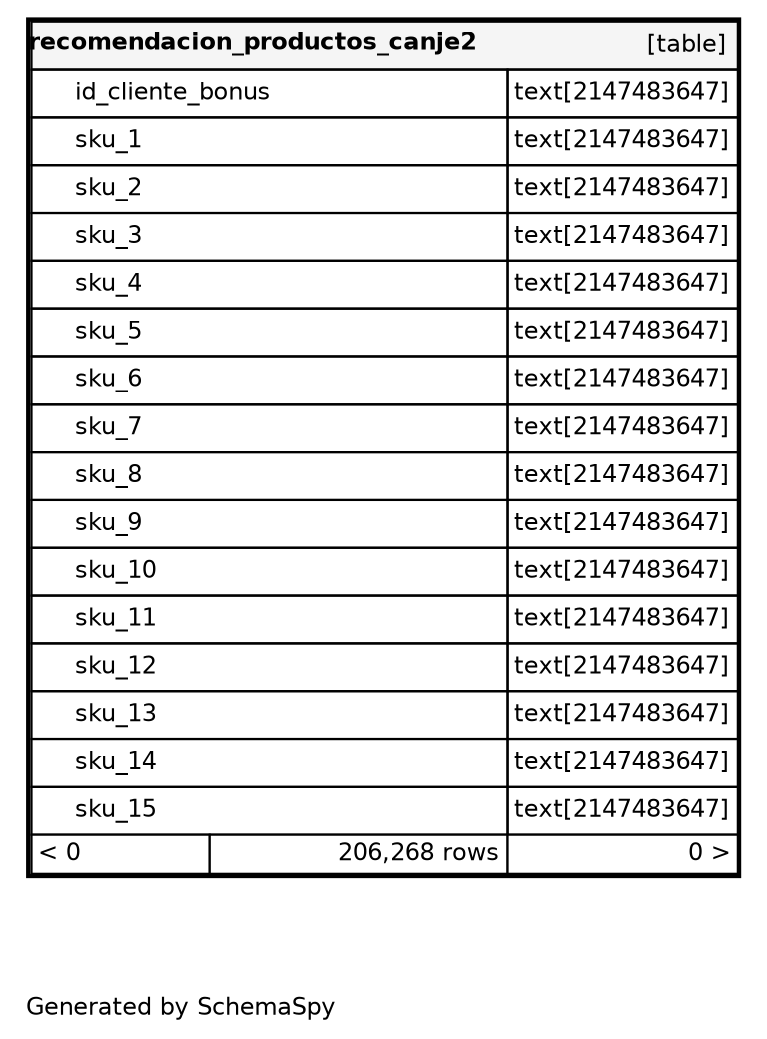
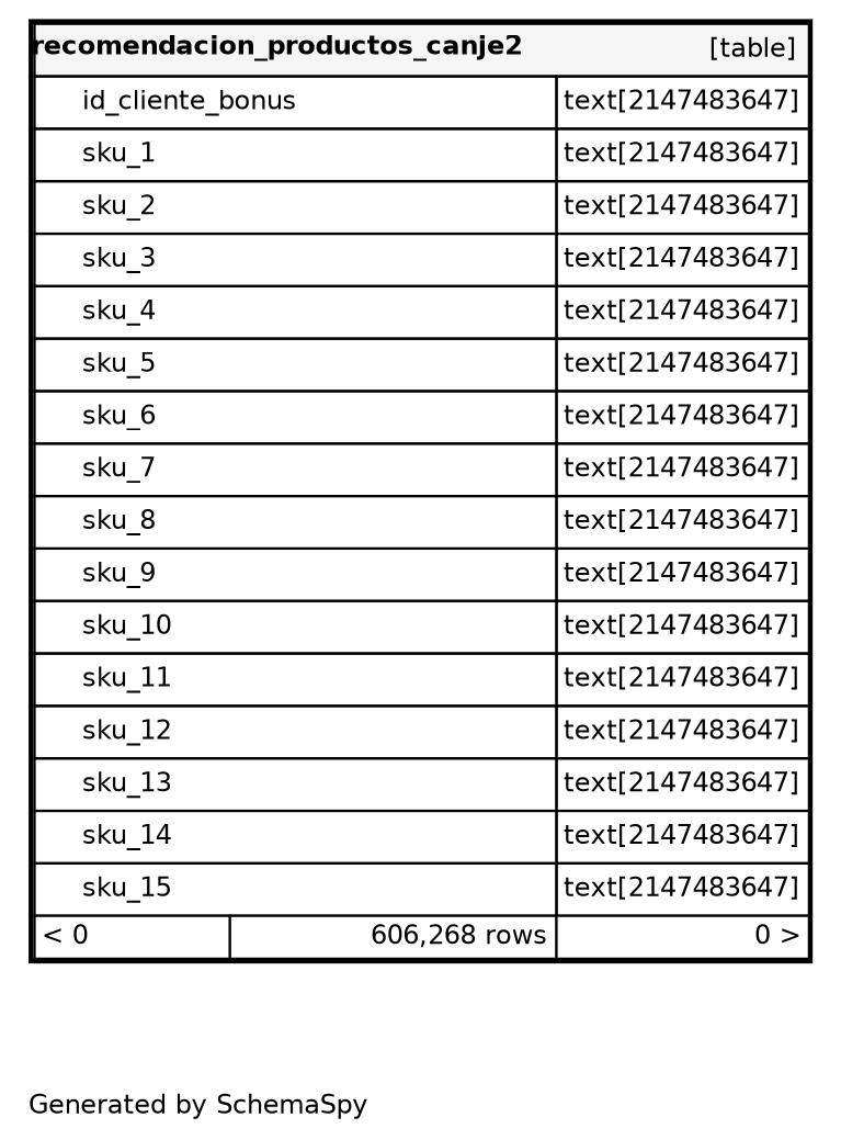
  digraph {
    bgcolor="#ffffff"
    fontname=Helvetica
    fontsize=11
    label="\nGenerated by SchemaSpy"
    labeljust=l
    nodesep=0.18
    rankdir=TB
    ranksep=0.46
    ration=compress
-   n1 [fontname=Helvetica fontsize=11 label=<     <TABLE BORDER="2" CELLBORDER="1" CELLSPACING="0" BGCOLOR="#ffffff">       <TR><TD COLSPAN="4"  BGCOLOR="#f5f5f5"><TABLE BORDER="0" CELLSPACING="0"><TR><TD ALIGN="LEFT" FIXEDSIZE="TRUE" WIDTH="198" HEIGHT="16"><B>recomendacion_productos_canje2</B></TD><TD ALIGN="RIGHT">[table]</TD></TR></TABLE></TD></TR>       <TR><TD PORT="id_cliente_bonus" COLSPAN="2" ALIGN="LEFT"><TABLE BORDER="0" CELLSPACING="0" ALIGN="LEFT"><TR ALIGN="LEFT"><TD ALIGN="LEFT" FIXEDSIZE="TRUE" WIDTH="15" HEIGHT="16"></TD><TD ALIGN="LEFT" FIXEDSIZE="TRUE" WIDTH="198" HEIGHT="16">id_cliente_bonus</TD></TR></TABLE></TD><TD PORT="id_cliente_bonus.type" ALIGN="LEFT">text[2147483647]</TD></TR>       <TR><TD PORT="sku_1" COLSPAN="2" ALIGN="LEFT"><TABLE BORDER="0" CELLSPACING="0" ALIGN="LEFT"><TR ALIGN="LEFT"><TD ALIGN="LEFT" FIXEDSIZE="TRUE" WIDTH="15" HEIGHT="16"></TD><TD ALIGN="LEFT" FIXEDSIZE="TRUE" WIDTH="198" HEIGHT="16">sku_1</TD></TR></TABLE></TD><TD PORT="sku_1.type" ALIGN="LEFT">text[2147483647]</TD></TR>       <TR><TD PORT="sku_2" COLSPAN="2" ALIGN="LEFT"><TABLE BORDER="0" CELLSPACING="0" ALIGN="LEFT"><TR ALIGN="LEFT"><TD ALIGN="LEFT" FIXEDSIZE="TRUE" WIDTH="15" HEIGHT="16"></TD><TD ALIGN="LEFT" FIXEDSIZE="TRUE" WIDTH="198" HEIGHT="16">sku_2</TD></TR></TABLE></TD><TD PORT="sku_2.type" ALIGN="LEFT">text[2147483647]</TD></TR>       <TR><TD PORT="sku_3" COLSPAN="2" ALIGN="LEFT"><TABLE BORDER="0" CELLSPACING="0" ALIGN="LEFT"><TR ALIGN="LEFT"><TD ALIGN="LEFT" FIXEDSIZE="TRUE" WIDTH="15" HEIGHT="16"></TD><TD ALIGN="LEFT" FIXEDSIZE="TRUE" WIDTH="198" HEIGHT="16">sku_3</TD></TR></TABLE></TD><TD PORT="sku_3.type" ALIGN="LEFT">text[2147483647]</TD></TR>       <TR><TD PORT="sku_4" COLSPAN="2" ALIGN="LEFT"><TABLE BORDER="0" CELLSPACING="0" ALIGN="LEFT"><TR ALIGN="LEFT"><TD ALIGN="LEFT" FIXEDSIZE="TRUE" WIDTH="15" HEIGHT="16"></TD><TD ALIGN="LEFT" FIXEDSIZE="TRUE" WIDTH="198" HEIGHT="16">sku_4</TD></TR></TABLE></TD><TD PORT="sku_4.type" ALIGN="LEFT">text[2147483647]</TD></TR>       <TR><TD PORT="sku_5" COLSPAN="2" ALIGN="LEFT"><TABLE BORDER="0" CELLSPACING="0" ALIGN="LEFT"><TR ALIGN="LEFT"><TD ALIGN="LEFT" FIXEDSIZE="TRUE" WIDTH="15" HEIGHT="16"></TD><TD ALIGN="LEFT" FIXEDSIZE="TRUE" WIDTH="198" HEIGHT="16">sku_5</TD></TR></TABLE></TD><TD PORT="sku_5.type" ALIGN="LEFT">text[2147483647]</TD></TR>       <TR><TD PORT="sku_6" COLSPAN="2" ALIGN="LEFT"><TABLE BORDER="0" CELLSPACING="0" ALIGN="LEFT"><TR ALIGN="LEFT"><TD ALIGN="LEFT" FIXEDSIZE="TRUE" WIDTH="15" HEIGHT="16"></TD><TD ALIGN="LEFT" FIXEDSIZE="TRUE" WIDTH="198" HEIGHT="16">sku_6</TD></TR></TABLE></TD><TD PORT="sku_6.type" ALIGN="LEFT">text[2147483647]</TD></TR>       <TR><TD PORT="sku_7" COLSPAN="2" ALIGN="LEFT"><TABLE BORDER="0" CELLSPACING="0" ALIGN="LEFT"><TR ALIGN="LEFT"><TD ALIGN="LEFT" FIXEDSIZE="TRUE" WIDTH="15" HEIGHT="16"></TD><TD ALIGN="LEFT" FIXEDSIZE="TRUE" WIDTH="198" HEIGHT="16">sku_7</TD></TR></TABLE></TD><TD PORT="sku_7.type" ALIGN="LEFT">text[2147483647]</TD></TR>       <TR><TD PORT="sku_8" COLSPAN="2" ALIGN="LEFT"><TABLE BORDER="0" CELLSPACING="0" ALIGN="LEFT"><TR ALIGN="LEFT"><TD ALIGN="LEFT" FIXEDSIZE="TRUE" WIDTH="15" HEIGHT="16"></TD><TD ALIGN="LEFT" FIXEDSIZE="TRUE" WIDTH="198" HEIGHT="16">sku_8</TD></TR></TABLE></TD><TD PORT="sku_8.type" ALIGN="LEFT">text[2147483647]</TD></TR>       <TR><TD PORT="sku_9" COLSPAN="2" ALIGN="LEFT"><TABLE BORDER="0" CELLSPACING="0" ALIGN="LEFT"><TR ALIGN="LEFT"><TD ALIGN="LEFT" FIXEDSIZE="TRUE" WIDTH="15" HEIGHT="16"></TD><TD ALIGN="LEFT" FIXEDSIZE="TRUE" WIDTH="198" HEIGHT="16">sku_9</TD></TR></TABLE></TD><TD PORT="sku_9.type" ALIGN="LEFT">text[2147483647]</TD></TR>       <TR><TD PORT="sku_10" COLSPAN="2" ALIGN="LEFT"><TABLE BORDER="0" CELLSPACING="0" ALIGN="LEFT"><TR ALIGN="LEFT"><TD ALIGN="LEFT" FIXEDSIZE="TRUE" WIDTH="15" HEIGHT="16"></TD><TD ALIGN="LEFT" FIXEDSIZE="TRUE" WIDTH="198" HEIGHT="16">sku_10</TD></TR></TABLE></TD><TD PORT="sku_10.type" ALIGN="LEFT">text[2147483647]</TD></TR>       <TR><TD PORT="sku_11" COLSPAN="2" ALIGN="LEFT"><TABLE BORDER="0" CELLSPACING="0" ALIGN="LEFT"><TR ALIGN="LEFT"><TD ALIGN="LEFT" FIXEDSIZE="TRUE" WIDTH="15" HEIGHT="16"></TD><TD ALIGN="LEFT" FIXEDSIZE="TRUE" WIDTH="198" HEIGHT="16">sku_11</TD></TR></TABLE></TD><TD PORT="sku_11.type" ALIGN="LEFT">text[2147483647]</TD></TR>       <TR><TD PORT="sku_12" COLSPAN="2" ALIGN="LEFT"><TABLE BORDER="0" CELLSPACING="0" ALIGN="LEFT"><TR ALIGN="LEFT"><TD ALIGN="LEFT" FIXEDSIZE="TRUE" WIDTH="15" HEIGHT="16"></TD><TD ALIGN="LEFT" FIXEDSIZE="TRUE" WIDTH="198" HEIGHT="16">sku_12</TD></TR></TABLE></TD><TD PORT="sku_12.type" ALIGN="LEFT">text[2147483647]</TD></TR>       <TR><TD PORT="sku_13" COLSPAN="2" ALIGN="LEFT"><TABLE BORDER="0" CELLSPACING="0" ALIGN="LEFT"><TR ALIGN="LEFT"><TD ALIGN="LEFT" FIXEDSIZE="TRUE" WIDTH="15" HEIGHT="16"></TD><TD ALIGN="LEFT" FIXEDSIZE="TRUE" WIDTH="198" HEIGHT="16">sku_13</TD></TR></TABLE></TD><TD PORT="sku_13.type" ALIGN="LEFT">text[2147483647]</TD></TR>       <TR><TD PORT="sku_14" COLSPAN="2" ALIGN="LEFT"><TABLE BORDER="0" CELLSPACING="0" ALIGN="LEFT"><TR ALIGN="LEFT"><TD ALIGN="LEFT" FIXEDSIZE="TRUE" WIDTH="15" HEIGHT="16"></TD><TD ALIGN="LEFT" FIXEDSIZE="TRUE" WIDTH="198" HEIGHT="16">sku_14</TD></TR></TABLE></TD><TD PORT="sku_14.type" ALIGN="LEFT">text[2147483647]</TD></TR>       <TR><TD PORT="sku_15" COLSPAN="2" ALIGN="LEFT"><TABLE BORDER="0" CELLSPACING="0" ALIGN="LEFT"><TR ALIGN="LEFT"><TD ALIGN="LEFT" FIXEDSIZE="TRUE" WIDTH="15" HEIGHT="16"></TD><TD ALIGN="LEFT" FIXEDSIZE="TRUE" WIDTH="198" HEIGHT="16">sku_15</TD></TR></TABLE></TD><TD PORT="sku_15.type" ALIGN="LEFT">text[2147483647]</TD></TR>       <TR><TD ALIGN="LEFT" BGCOLOR="#ffffff">&lt; 0</TD><TD ALIGN="RIGHT" BGCOLOR="#ffffff">206,268 rows</TD><TD ALIGN="RIGHT" BGCOLOR="#ffffff">0 &gt;</TD></TR>     </TABLE>> shape=plaintext]
+   n1 [fontname=Helvetica fontsize=11 label=<     <TABLE BORDER="2" CELLBORDER="1" CELLSPACING="0" BGCOLOR="#ffffff">       <TR><TD COLSPAN="4"  BGCOLOR="#f5f5f5"><TABLE BORDER="0" CELLSPACING="0"><TR><TD ALIGN="LEFT" FIXEDSIZE="TRUE" WIDTH="198" HEIGHT="16"><B>recomendacion_productos_canje2</B></TD><TD ALIGN="RIGHT">[table]</TD></TR></TABLE></TD></TR>       <TR><TD PORT="id_cliente_bonus" COLSPAN="2" ALIGN="LEFT"><TABLE BORDER="0" CELLSPACING="0" ALIGN="LEFT"><TR ALIGN="LEFT"><TD ALIGN="LEFT" FIXEDSIZE="TRUE" WIDTH="15" HEIGHT="16"></TD><TD ALIGN="LEFT" FIXEDSIZE="TRUE" WIDTH="198" HEIGHT="16">id_cliente_bonus</TD></TR></TABLE></TD><TD PORT="id_cliente_bonus.type" ALIGN="LEFT">text[2147483647]</TD></TR>       <TR><TD PORT="sku_1" COLSPAN="2" ALIGN="LEFT"><TABLE BORDER="0" CELLSPACING="0" ALIGN="LEFT"><TR ALIGN="LEFT"><TD ALIGN="LEFT" FIXEDSIZE="TRUE" WIDTH="15" HEIGHT="16"></TD><TD ALIGN="LEFT" FIXEDSIZE="TRUE" WIDTH="198" HEIGHT="16">sku_1</TD></TR></TABLE></TD><TD PORT="sku_1.type" ALIGN="LEFT">text[2147483647]</TD></TR>       <TR><TD PORT="sku_2" COLSPAN="2" ALIGN="LEFT"><TABLE BORDER="0" CELLSPACING="0" ALIGN="LEFT"><TR ALIGN="LEFT"><TD ALIGN="LEFT" FIXEDSIZE="TRUE" WIDTH="15" HEIGHT="16"></TD><TD ALIGN="LEFT" FIXEDSIZE="TRUE" WIDTH="198" HEIGHT="16">sku_2</TD></TR></TABLE></TD><TD PORT="sku_2.type" ALIGN="LEFT">text[2147483647]</TD></TR>       <TR><TD PORT="sku_3" COLSPAN="2" ALIGN="LEFT"><TABLE BORDER="0" CELLSPACING="0" ALIGN="LEFT"><TR ALIGN="LEFT"><TD ALIGN="LEFT" FIXEDSIZE="TRUE" WIDTH="15" HEIGHT="16"></TD><TD ALIGN="LEFT" FIXEDSIZE="TRUE" WIDTH="198" HEIGHT="16">sku_3</TD></TR></TABLE></TD><TD PORT="sku_3.type" ALIGN="LEFT">text[2147483647]</TD></TR>       <TR><TD PORT="sku_4" COLSPAN="2" ALIGN="LEFT"><TABLE BORDER="0" CELLSPACING="0" ALIGN="LEFT"><TR ALIGN="LEFT"><TD ALIGN="LEFT" FIXEDSIZE="TRUE" WIDTH="15" HEIGHT="16"></TD><TD ALIGN="LEFT" FIXEDSIZE="TRUE" WIDTH="198" HEIGHT="16">sku_4</TD></TR></TABLE></TD><TD PORT="sku_4.type" ALIGN="LEFT">text[2147483647]</TD></TR>       <TR><TD PORT="sku_5" COLSPAN="2" ALIGN="LEFT"><TABLE BORDER="0" CELLSPACING="0" ALIGN="LEFT"><TR ALIGN="LEFT"><TD ALIGN="LEFT" FIXEDSIZE="TRUE" WIDTH="15" HEIGHT="16"></TD><TD ALIGN="LEFT" FIXEDSIZE="TRUE" WIDTH="198" HEIGHT="16">sku_5</TD></TR></TABLE></TD><TD PORT="sku_5.type" ALIGN="LEFT">text[2147483647]</TD></TR>       <TR><TD PORT="sku_6" COLSPAN="2" ALIGN="LEFT"><TABLE BORDER="0" CELLSPACING="0" ALIGN="LEFT"><TR ALIGN="LEFT"><TD ALIGN="LEFT" FIXEDSIZE="TRUE" WIDTH="15" HEIGHT="16"></TD><TD ALIGN="LEFT" FIXEDSIZE="TRUE" WIDTH="198" HEIGHT="16">sku_6</TD></TR></TABLE></TD><TD PORT="sku_6.type" ALIGN="LEFT">text[2147483647]</TD></TR>       <TR><TD PORT="sku_7" COLSPAN="2" ALIGN="LEFT"><TABLE BORDER="0" CELLSPACING="0" ALIGN="LEFT"><TR ALIGN="LEFT"><TD ALIGN="LEFT" FIXEDSIZE="TRUE" WIDTH="15" HEIGHT="16"></TD><TD ALIGN="LEFT" FIXEDSIZE="TRUE" WIDTH="198" HEIGHT="16">sku_7</TD></TR></TABLE></TD><TD PORT="sku_7.type" ALIGN="LEFT">text[2147483647]</TD></TR>       <TR><TD PORT="sku_8" COLSPAN="2" ALIGN="LEFT"><TABLE BORDER="0" CELLSPACING="0" ALIGN="LEFT"><TR ALIGN="LEFT"><TD ALIGN="LEFT" FIXEDSIZE="TRUE" WIDTH="15" HEIGHT="16"></TD><TD ALIGN="LEFT" FIXEDSIZE="TRUE" WIDTH="198" HEIGHT="16">sku_8</TD></TR></TABLE></TD><TD PORT="sku_8.type" ALIGN="LEFT">text[2147483647]</TD></TR>       <TR><TD PORT="sku_9" COLSPAN="2" ALIGN="LEFT"><TABLE BORDER="0" CELLSPACING="0" ALIGN="LEFT"><TR ALIGN="LEFT"><TD ALIGN="LEFT" FIXEDSIZE="TRUE" WIDTH="15" HEIGHT="16"></TD><TD ALIGN="LEFT" FIXEDSIZE="TRUE" WIDTH="198" HEIGHT="16">sku_9</TD></TR></TABLE></TD><TD PORT="sku_9.type" ALIGN="LEFT">text[2147483647]</TD></TR>       <TR><TD PORT="sku_10" COLSPAN="2" ALIGN="LEFT"><TABLE BORDER="0" CELLSPACING="0" ALIGN="LEFT"><TR ALIGN="LEFT"><TD ALIGN="LEFT" FIXEDSIZE="TRUE" WIDTH="15" HEIGHT="16"></TD><TD ALIGN="LEFT" FIXEDSIZE="TRUE" WIDTH="198" HEIGHT="16">sku_10</TD></TR></TABLE></TD><TD PORT="sku_10.type" ALIGN="LEFT">text[2147483647]</TD></TR>       <TR><TD PORT="sku_11" COLSPAN="2" ALIGN="LEFT"><TABLE BORDER="0" CELLSPACING="0" ALIGN="LEFT"><TR ALIGN="LEFT"><TD ALIGN="LEFT" FIXEDSIZE="TRUE" WIDTH="15" HEIGHT="16"></TD><TD ALIGN="LEFT" FIXEDSIZE="TRUE" WIDTH="198" HEIGHT="16">sku_11</TD></TR></TABLE></TD><TD PORT="sku_11.type" ALIGN="LEFT">text[2147483647]</TD></TR>       <TR><TD PORT="sku_12" COLSPAN="2" ALIGN="LEFT"><TABLE BORDER="0" CELLSPACING="0" ALIGN="LEFT"><TR ALIGN="LEFT"><TD ALIGN="LEFT" FIXEDSIZE="TRUE" WIDTH="15" HEIGHT="16"></TD><TD ALIGN="LEFT" FIXEDSIZE="TRUE" WIDTH="198" HEIGHT="16">sku_12</TD></TR></TABLE></TD><TD PORT="sku_12.type" ALIGN="LEFT">text[2147483647]</TD></TR>       <TR><TD PORT="sku_13" COLSPAN="2" ALIGN="LEFT"><TABLE BORDER="0" CELLSPACING="0" ALIGN="LEFT"><TR ALIGN="LEFT"><TD ALIGN="LEFT" FIXEDSIZE="TRUE" WIDTH="15" HEIGHT="16"></TD><TD ALIGN="LEFT" FIXEDSIZE="TRUE" WIDTH="198" HEIGHT="16">sku_13</TD></TR></TABLE></TD><TD PORT="sku_13.type" ALIGN="LEFT">text[2147483647]</TD></TR>       <TR><TD PORT="sku_14" COLSPAN="2" ALIGN="LEFT"><TABLE BORDER="0" CELLSPACING="0" ALIGN="LEFT"><TR ALIGN="LEFT"><TD ALIGN="LEFT" FIXEDSIZE="TRUE" WIDTH="15" HEIGHT="16"></TD><TD ALIGN="LEFT" FIXEDSIZE="TRUE" WIDTH="198" HEIGHT="16">sku_14</TD></TR></TABLE></TD><TD PORT="sku_14.type" ALIGN="LEFT">text[2147483647]</TD></TR>       <TR><TD PORT="sku_15" COLSPAN="2" ALIGN="LEFT"><TABLE BORDER="0" CELLSPACING="0" ALIGN="LEFT"><TR ALIGN="LEFT"><TD ALIGN="LEFT" FIXEDSIZE="TRUE" WIDTH="15" HEIGHT="16"></TD><TD ALIGN="LEFT" FIXEDSIZE="TRUE" WIDTH="198" HEIGHT="16">sku_15</TD></TR></TABLE></TD><TD PORT="sku_15.type" ALIGN="LEFT">text[2147483647]</TD></TR>       <TR><TD ALIGN="LEFT" BGCOLOR="#ffffff">&lt; 0</TD><TD ALIGN="RIGHT" BGCOLOR="#ffffff">606,268 rows</TD><TD ALIGN="RIGHT" BGCOLOR="#ffffff">0 &gt;</TD></TR>     </TABLE>> shape=plaintext]
  }
